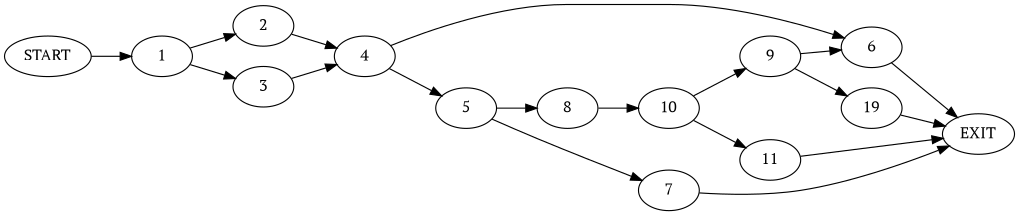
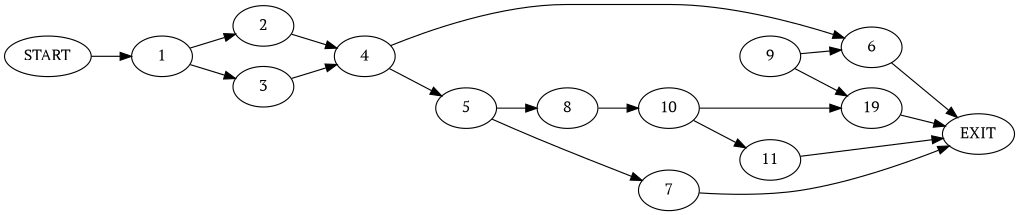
  digraph {
    fontname="PT Serif"
    rankdir=LR
    node [fontname="PT Serif"]
    edge [fontname="PT Serif"]
    n1 [label=START]
    1
    2
    3
    n5 [label=EXIT]
    4
    5
    6
    7
    8
    10
    9
    n13 [label=19]
    11
    n1 -> 1
    1 -> 2
    1 -> 3
    2 -> 4
    3 -> 4
    4 -> 5
    4 -> 6
    5 -> 7
    5 -> 8
    6 -> n5
    7 -> n5
    8 -> 10
-   10 -> 9
+   10 -> n13
    10 -> 11
    9 -> 6
    9 -> n13
    n13 -> n5
    11 -> n5
  }
